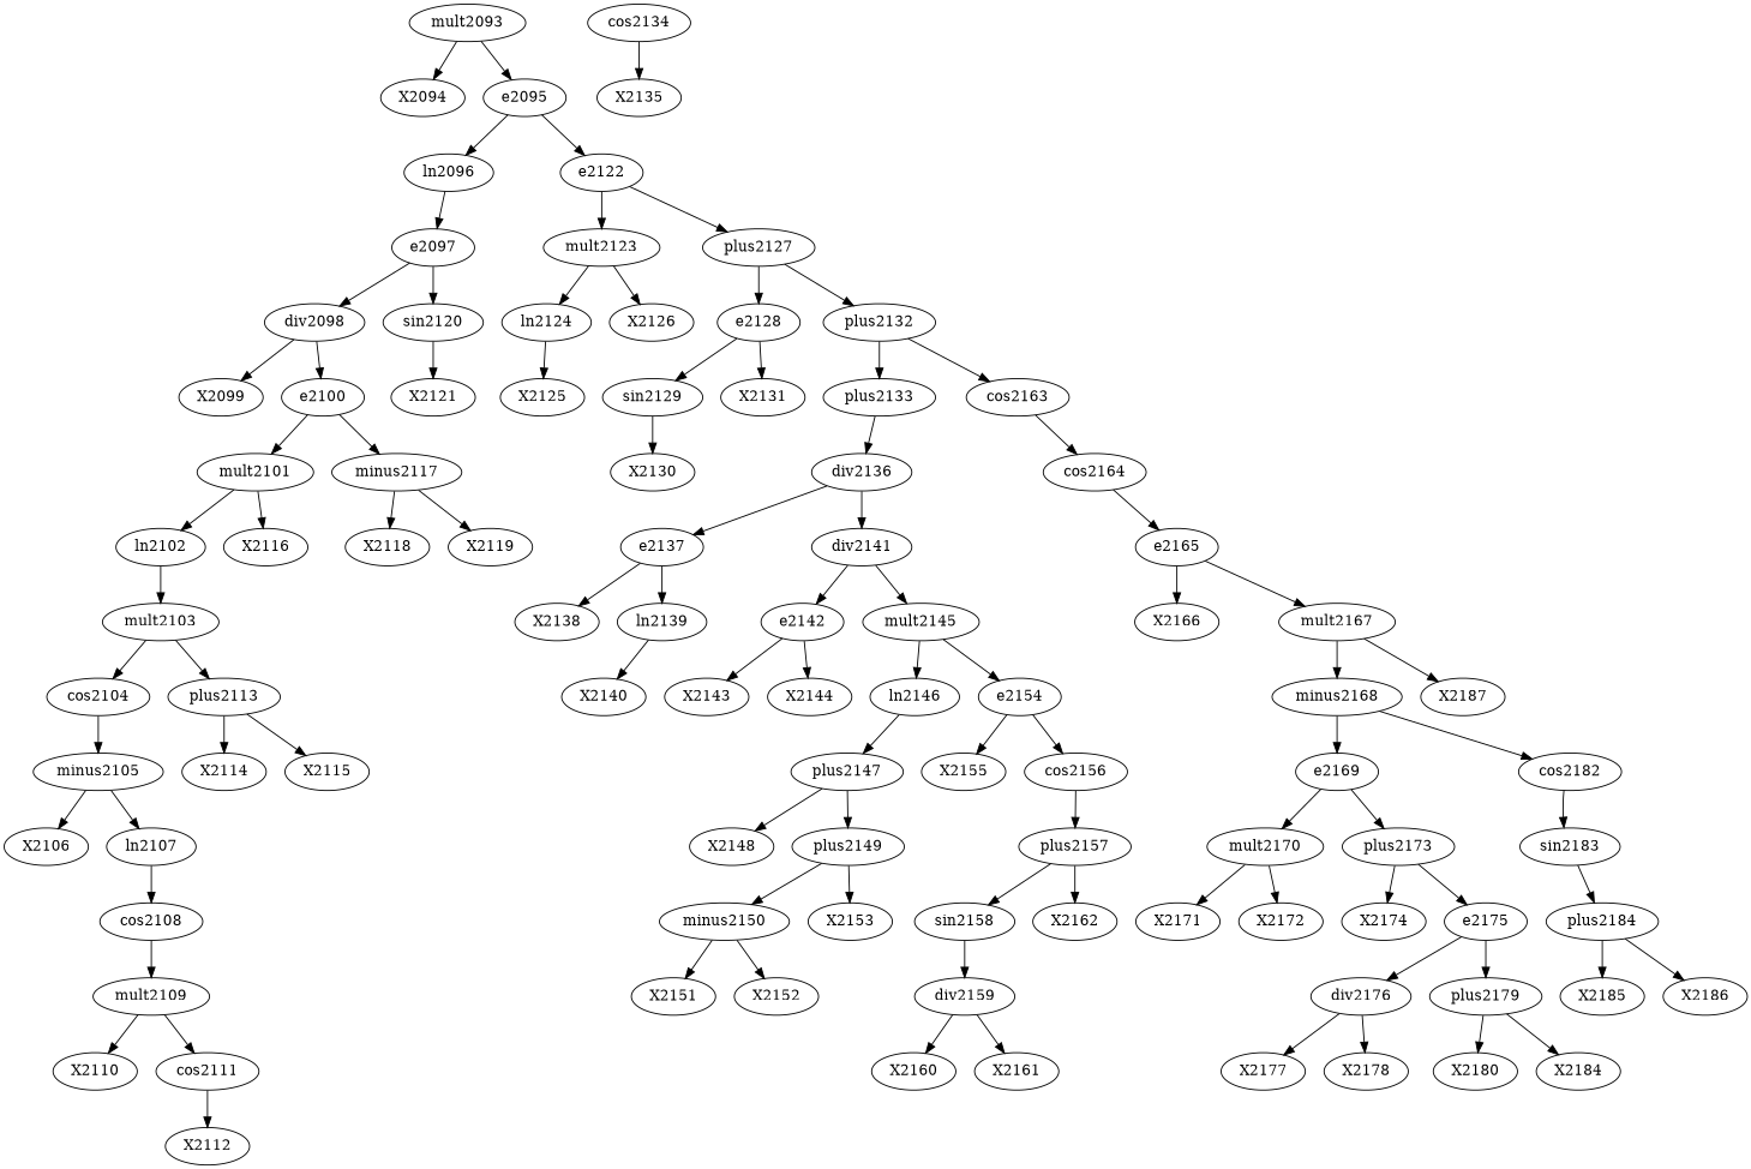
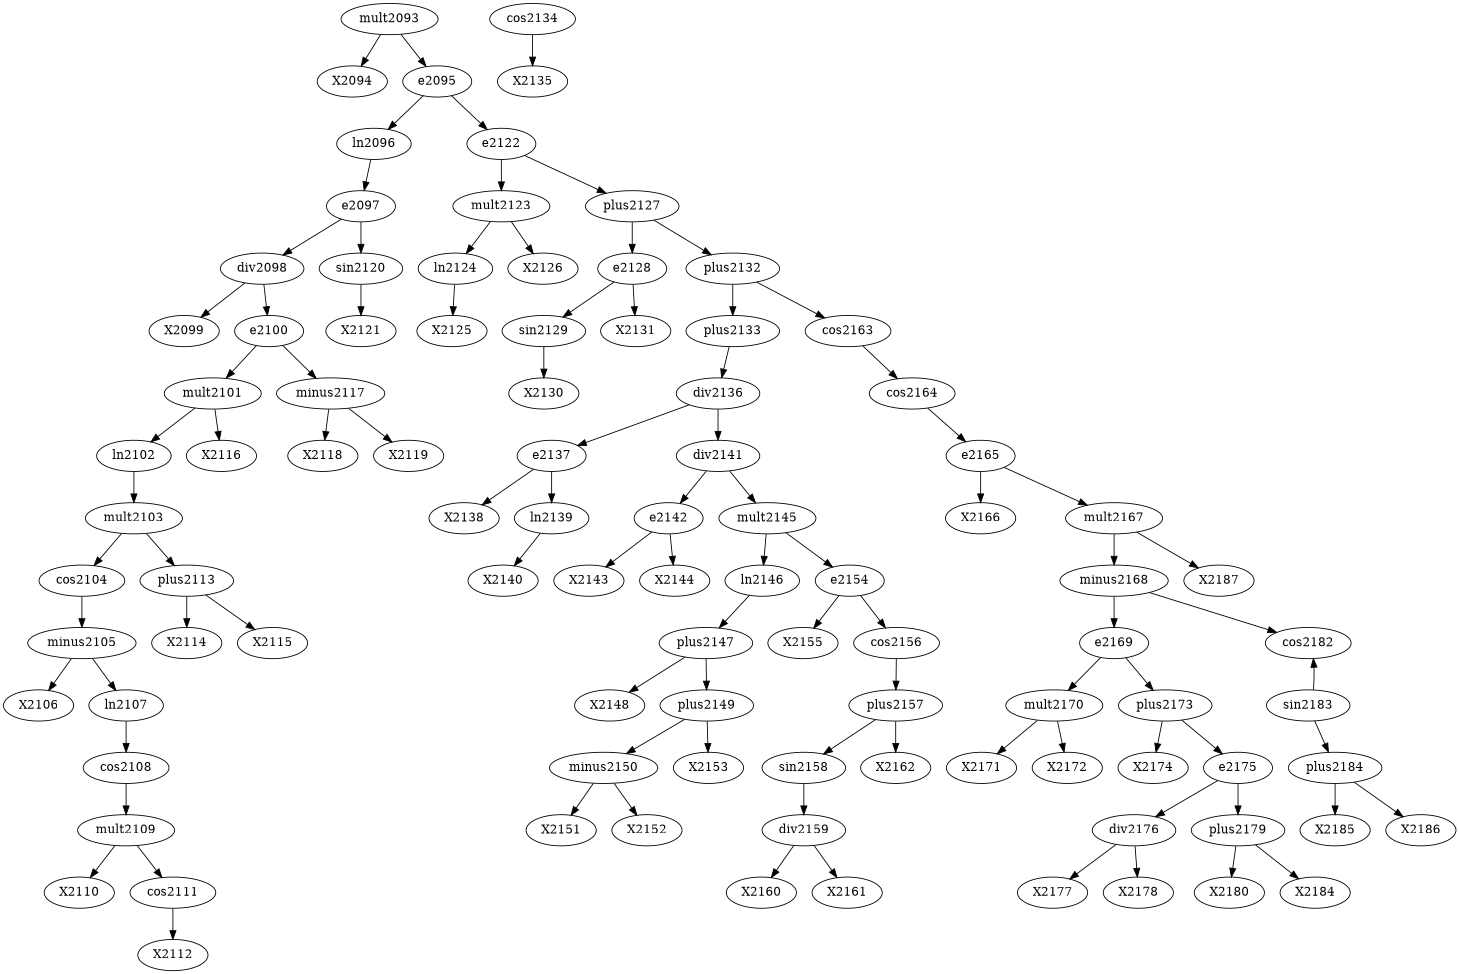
  digraph {
    mult2093
    X2094
    e2095
    ln2096
    e2122
    div2098
    X2099
    e2100
    mult2101
    minus2117
    minus2105
    X2106
    ln2107
    cos2108
    mult2109
    X2110
    cos2111
    X2112
    cos2104
    mult2103
    plus2113
    X2114
    X2115
    ln2102
    X2116
    X2118
    X2119
    e2097
    sin2120
    X2121
    mult2123
    plus2127
    ln2124
    X2125
    X2126
    e2128
    plus2132
    sin2129
    X2130
    X2131
    plus2133
    cos2163
    cos2134
    X2135
    div2136
    e2137
    div2141
    X2138
    ln2139
    X2140
    e2142
    mult2145
    X2143
    X2144
    ln2146
    e2154
    plus2147
    X2148
    plus2149
    minus2150
    X2153
    X2151
    X2152
    X2155
    cos2156
    plus2157
    div2159
    X2160
    X2161
    sin2158
    X2162
    cos2164
    e2165
    X2166
    mult2167
    minus2168
    X2187
    mult2170
    X2171
    X2172
    e2169
    plus2173
    X2174
    e2175
    div2176
    plus2179
    X2177
    X2178
    X2180
    n90 [label=X2184]
    cos2182
    sin2183
    plus2184
    X2185
    X2186
    mult2093 -> X2094
    mult2093 -> e2095
    e2095 -> ln2096
    e2095 -> e2122
    ln2096 -> e2097
    e2122 -> mult2123
    e2122 -> plus2127
    div2098 -> X2099
    div2098 -> e2100
    e2100 -> mult2101
    e2100 -> minus2117
    mult2101 -> ln2102
    mult2101 -> X2116
    minus2117 -> X2118
    minus2117 -> X2119
    minus2105 -> X2106
    minus2105 -> ln2107
    ln2107 -> cos2108
    cos2108 -> mult2109
    mult2109 -> X2110
    mult2109 -> cos2111
    cos2111 -> X2112
    cos2104 -> minus2105
    mult2103 -> cos2104
    mult2103 -> plus2113
    plus2113 -> X2114
    plus2113 -> X2115
    ln2102 -> mult2103
    e2097 -> div2098
    e2097 -> sin2120
    sin2120 -> X2121
    mult2123 -> ln2124
    mult2123 -> X2126
    plus2127 -> e2128
    plus2127 -> plus2132
    ln2124 -> X2125
    e2128 -> sin2129
    e2128 -> X2131
    plus2132 -> plus2133
    plus2132 -> cos2163
    sin2129 -> X2130
    plus2133 -> div2136
    cos2163 -> cos2164
    cos2134 -> X2135
    div2136 -> e2137
    div2136 -> div2141
    e2137 -> X2138
    e2137 -> ln2139
    div2141 -> e2142
    div2141 -> mult2145
    ln2139 -> X2140
    e2142 -> X2143
    e2142 -> X2144
    mult2145 -> ln2146
    mult2145 -> e2154
    ln2146 -> plus2147
    e2154 -> X2155
    e2154 -> cos2156
    plus2147 -> X2148
    plus2147 -> plus2149
    plus2149 -> minus2150
    plus2149 -> X2153
    minus2150 -> X2151
    minus2150 -> X2152
    cos2156 -> plus2157
    plus2157 -> sin2158
    plus2157 -> X2162
    div2159 -> X2160
    div2159 -> X2161
    sin2158 -> div2159
    cos2164 -> e2165
    e2165 -> X2166
    e2165 -> mult2167
    mult2167 -> minus2168
    mult2167 -> X2187
    minus2168 -> e2169
    minus2168 -> cos2182
    mult2170 -> X2171
    mult2170 -> X2172
    e2169 -> mult2170
    e2169 -> plus2173
    plus2173 -> X2174
    plus2173 -> e2175
    e2175 -> div2176
    e2175 -> plus2179
    div2176 -> X2177
    div2176 -> X2178
    plus2179 -> X2180
    plus2179 -> n90
-   cos2182 -> sin2183
+   sin2183 -> cos2182
    sin2183 -> plus2184
    plus2184 -> X2185
    plus2184 -> X2186
  }
